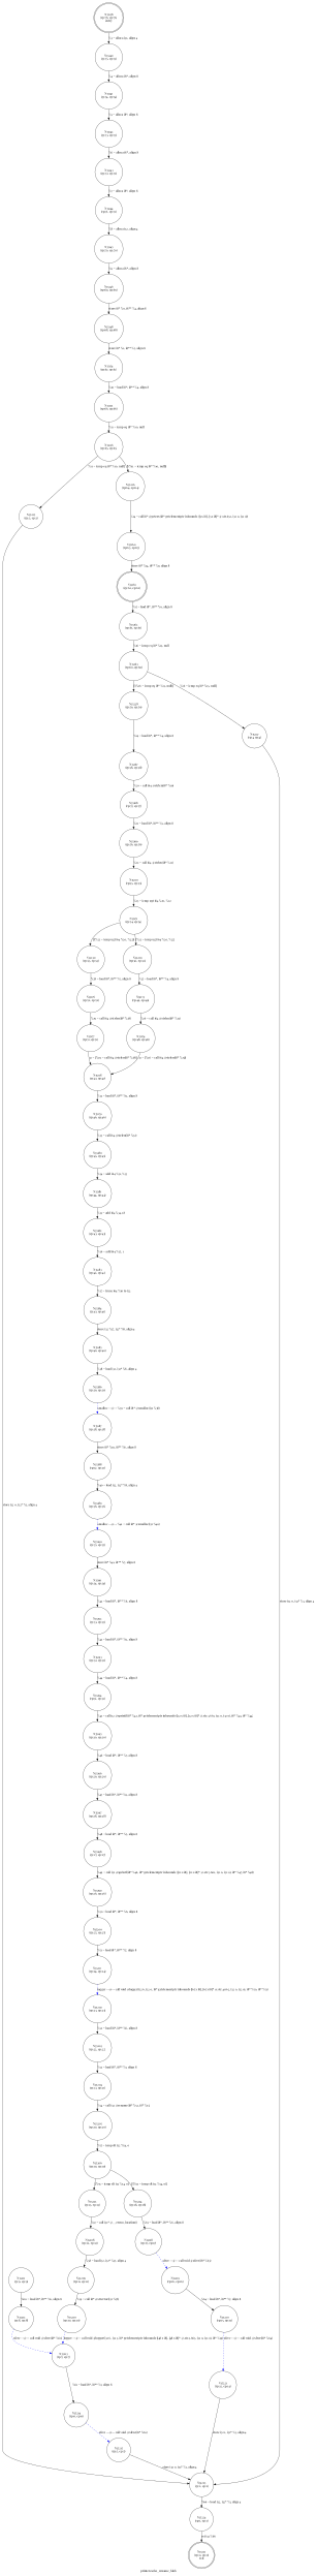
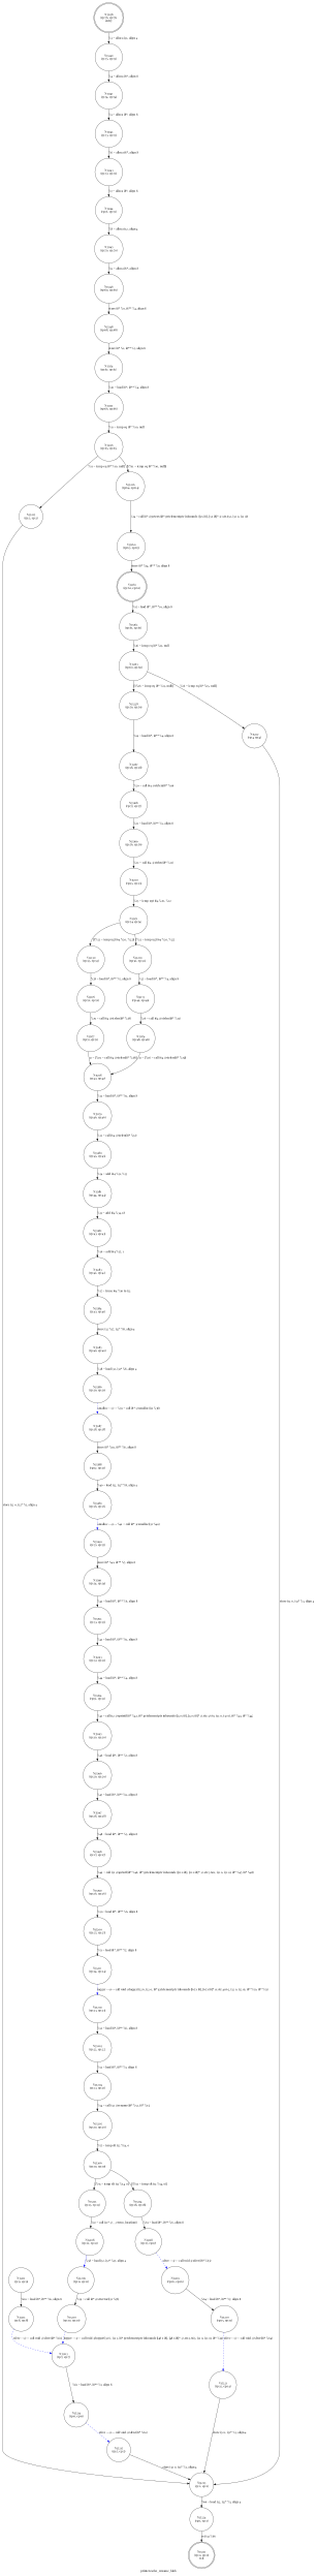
  digraph {
    fontname="Playfair Display"
    label=printercache_rename_blob
    node [fontname="Playfair Display" shape=circle]
    edge [fontname="Playfair Display"]
    n1 [label="N35137\n(rp:0, ep:0)\nexit" shape=doublecircle]
    n2 [label="N35138\n(rp:76, ep:76)\nentry" shape=doublecircle]
    n3 [label="N35140\n(rp:75, ep:75)"]
    n4 [label="N35141\n(rp:74, ep:74)"]
    n5 [label="N35142\n(rp:73, ep:73)"]
    n6 [label="N35143\n(rp:72, ep:72)"]
    n7 [label="N35144\n(rp:71, ep:71)"]
    n8 [label="N35145\n(rp:70, ep:70)"]
    n9 [label="N35146\n(rp:69, ep:69)"]
    n10 [label="N35148\n(rp:68, ep:68)"]
    n11 [label="N35154\n(rp:67, ep:67)"]
    n12 [label="N35155\n(rp:66, ep:66)"]
    n13 [label="N35156\n(rp:65, ep:65)"]
    n14 [label="N35225\n(rp:3, ep:3)"]
    n15 [label="N35226\n(rp:64, ep:64)"]
    n16 [label="N35223\n(rp:2, ep:2)"]
    n17 [label="N35160\n(rp:63, ep:63)"]
    n18 [label="N35224\n(rp:1, ep:1)"]
    n19 [label="N35161\n(rp:62, ep:62)" shape=doublecircle]
    n20 [label="N35162\n(rp:61, ep:61)"]
    n21 [label="N35163\n(rp:60, ep:60)"]
    n22 [label="N35227\n(rp:4, ep:4)"]
    n23 [label="N35228\n(rp:59, ep:59)"]
    n24 [label="N35167\n(rp:58, ep:58)"]
    n25 [label="N35168\n(rp:57, ep:57)"]
    n26 [label="N35169\n(rp:56, ep:56)"]
    n27 [label="N35170\n(rp:55, ep:55)"]
    n28 [label="N35171\n(rp:54, ep:54)"]
    n29 [label="N35229\n(rp:50, ep:50)"]
    n30 [label="N35230\n(rp:53, ep:53)"]
    n31 [label="N35173\n(rp:49, ep:49)"]
    n32 [label="N35176\n(rp:52, ep:52)"]
    n33 [label="N35174\n(rp:48, ep:48)"]
    n34 [label="N35177\n(rp:51, ep:51)"]
    n35 [label="N35178\n(rp:47, ep:47)"]
    n36 [label="N35179\n(rp:46, ep:46)"]
    n37 [label="N35180\n(rp:45, ep:45)"]
    n38 [label="N35181\n(rp:44, ep:44)"]
    n39 [label="N35182\n(rp:43, ep:43)"]
    n40 [label="N35183\n(rp:42, ep:42)"]
    n41 [label="N35184\n(rp:41, ep:41)"]
    n42 [label="N35185\n(rp:40, ep:40)"]
    n43 [label="N35186\n(rp:39, ep:39)"]
    n44 [label="N35187\n(rp:38, ep:38)"]
    n45 [label="N35188\n(rp:37, ep:37)"]
    n46 [label="N35189\n(rp:36, ep:36)"]
    n47 [label="N35190\n(rp:35, ep:35)"]
    n48 [label="N35191\n(rp:34, ep:34)"]
    n49 [label="N35192\n(rp:33, ep:33)"]
    n50 [label="N35193\n(rp:32, ep:32)"]
    n51 [label="N35194\n(rp:31, ep:31)"]
    n52 [label="N35195\n(rp:30, ep:30)"]
    n53 [label="N35196\n(rp:29, ep:29)"]
    n54 [label="N35197\n(rp:28, ep:28)"]
    n55 [label="N35198\n(rp:27, ep:27)"]
    n56 [label="N35199\n(rp:26, ep:26)"]
    n57 [label="N35200\n(rp:25, ep:25)"]
    n58 [label="N35201\n(rp:24, ep:24)"]
    n59 [label="N35202\n(rp:23, ep:23)"]
    n60 [label="N35203\n(rp:22, ep:22)"]
    n61 [label="N35204\n(rp:21, ep:21)"]
    n62 [label="N35205\n(rp:20, ep:20)"]
    n63 [label="N35206\n(rp:19, ep:19)"]
    n64 [label="N35233\n(rp:13, ep:13)"]
    n65 [label="N35234\n(rp:18, ep:18)"]
    n66 [label="N35208\n(rp:12, ep:12)"]
    n67 [label="N35218\n(rp:17, ep:17)"]
    n68 [label="N35209\n(rp:11, ep:11)"]
    n69 [label="N35219\n(rp:16, ep:16)"]
    n70 [label="N35210\n(rp:10, ep:10)"]
    n71 [label="N35213\n(rp:7, ep:7)"]
    n72 [label="N35211\n(rp:9, ep:9)"]
    n73 [label="N35212\n(rp:8, ep:8)"]
    n74 [label="N35214\n(rp:6, ep:6)"]
    n75 [label="N35215\n(rp:5, ep:5)"]
    n76 [label="N35220\n(rp:15, ep:15)"]
    n77 [label="N35221\n(rp:12, ep:14)"]
    n2 -> n3 [label="%3 = alloca i32, align 4"]
    n3 -> n4 [label="%4 = alloca i8*, align 8"]
    n4 -> n5 [label="%5 = alloca i8*, align 8"]
    n5 -> n6 [label="%6 = alloca i8*, align 8"]
    n6 -> n7 [label="%7 = alloca i8*, align 8"]
    n7 -> n8 [label="%8 = alloca i32, align 4"]
    n8 -> n9 [label="%9 = alloca i8*, align 8"]
    n9 -> n10 [label="store i8* %0, i8** %4, align 8"]
    n10 -> n11 [label="store i8* %1, i8** %5, align 8"]
    n11 -> n12 [label="%10 = load i8*, i8** %4, align 8"]
    n12 -> n13 [label="%11 = icmp eq i8* %10, null"]
    n13 -> n14 [label="[%11 = icmp eq i8* %10, null]"]
    n13 -> n15 [label="[!(%11 = icmp eq i8* %10, null)]"]
    n14 -> n16 [label="store i32 0, i32* %3, align 4"]
    n15 -> n17 [label="%14 = call i8* @getenv(i8* getelementptr inbounds ([5 x i8], [5 x i8]* @.str.652, i32 0, i32 0))"]
    n16 -> n18 [label="%66 = load i32, i32* %3, align 4"]
    n17 -> n19 [label="store i8* %14, i8** %9, align 8"]
    n18 -> n1 [label="ret i32 %66"]
    n19 -> n20 [label="%15 = load i8*, i8** %9, align 8"]
    n20 -> n21 [label="%16 = icmp eq i8* %15, null"]
    n21 -> n22 [label="[%16 = icmp eq i8* %15, null]"]
    n21 -> n23 [label="[!(%16 = icmp eq i8* %15, null)]"]
    n22 -> n16 [label="store i32 0, i32* %3, align 4"]
    n23 -> n24 [label="%19 = load i8*, i8** %4, align 8"]
    n24 -> n25 [label="%20 = call i64 @strlen(i8* %19)"]
    n25 -> n26 [label="%21 = load i8*, i8** %5, align 8"]
    n26 -> n27 [label="%22 = call i64 @strlen(i8* %21)"]
    n27 -> n28 [label="%23 = icmp ugt i64 %20, %22"]
    n28 -> n29 [label="[%23 = icmp ugt i64 %20, %22]"]
    n28 -> n30 [label="[!(%23 = icmp ugt i64 %20, %22)]"]
    n29 -> n31 [label="%25 = load i8*, i8** %4, align 8"]
    n30 -> n32 [label="%28 = load i8*, i8** %5, align 8"]
    n31 -> n33 [label="%26 = call i64 @strlen(i8* %25)"]
    n32 -> n34 [label="%29 = call i64 @strlen(i8* %28)"]
    n33 -> n35 [label="31 = [%26 = call i64 @strlen(i8* %25)]"]
    n34 -> n35 [label="31 = [%29 = call i64 @strlen(i8* %28)]"]
    n35 -> n36 [label="%32 = load i8*, i8** %9, align 8"]
    n36 -> n37 [label="%33 = call i64 @strlen(i8* %32)"]
    n37 -> n38 [label="%34 = add i64 %31, %33"]
    n38 -> n39 [label="%35 = add i64 %34, 18"]
    n39 -> n40 [label="%36 = add i64 %35, 1"]
    n40 -> n41 [label="%37 = trunc i64 %36 to i32"]
    n41 -> n42 [label="store i32 %37, i32* %8, align 4"]
    n42 -> n43 [label="%38 = load i32, i32* %8, align 4"]
    n43 -> n44 [color=blue label="xmalloc --@-- %39 = call i8* @xmalloc(i32 %38)" style=dashed]
    n44 -> n45 [label="store i8* %39, i8** %6, align 8"]
    n45 -> n46 [label="%40 = load i32, i32* %8, align 4"]
    n46 -> n47 [color=blue label="xmalloc --@-- %41 = call i8* @xmalloc(i32 %40)" style=dashed]
    n47 -> n48 [label="store i8* %41, i8** %7, align 8"]
    n48 -> n49 [label="%42 = load i8*, i8** %6, align 8"]
    n49 -> n50 [label="%43 = load i8*, i8** %9, align 8"]
    n50 -> n51 [label="%44 = load i8*, i8** %4, align 8"]
    n51 -> n52 [label="%45 = call i32 @sprintf(i8* %42, i8* getelementptr inbounds ([22 x i8], [22 x i8]* @.str.3.661, i32 0, i32 0), i8* %43, i8* %44)"]
    n52 -> n53 [label="%46 = load i8*, i8** %7, align 8"]
    n53 -> n54 [label="%47 = load i8*, i8** %9, align 8"]
    n54 -> n55 [label="%48 = load i8*, i8** %5, align 8"]
    n55 -> n56 [label="%49 = call i32 @sprintf(i8* %46, i8* getelementptr inbounds ([22 x i8], [22 x i8]* @.str.3.661, i32 0, i32 0), i8* %47, i8* %48)"]
    n56 -> n57 [label="%50 = load i8*, i8** %6, align 8"]
    n57 -> n58 [label="%51 = load i8*, i8** %7, align 8"]
    n58 -> n59 [color=blue label="logger --@-- call void @logger(i32 6, i32 0, i8* getelementptr inbounds ([65 x i8], [65 x i8]* @.str.4.662, i32 0, i32 0), i8* %50, i8* %51)" style=dashed]
    n59 -> n60 [label="%52 = load i8*, i8** %6, align 8"]
    n60 -> n61 [label="%53 = load i8*, i8** %7, align 8"]
    n61 -> n62 [label="%54 = call i32 @rename(i8* %52, i8* %53)"]
    n62 -> n63 [label="%55 = icmp slt i32 %54, 0"]
    n63 -> n64 [label="[%55 = icmp slt i32 %54, 0]"]
    n63 -> n65 [label="[!(%55 = icmp slt i32 %54, 0)]"]
    n64 -> n66 [label="%57 = call i32* @__errno_location()"]
    n65 -> n67 [label="%63 = load i8*, i8** %6, align 8"]
-   n66 -> n68 [label="%58 = load i32, i32* %57, align 4"]
+   n66 -> n68 [label="%58 = load i32, i32* %57, align 4" color=blue]
    n67 -> n69 [color=blue label="xfree --@-- call void @xfree(i8* %63)" style=dashed]
    n68 -> n70 [label="%59 = call i8* @strerror(i32 %58)"]
    n69 -> n76 [label="%64 = load i8*, i8** %7, align 8"]
    n70 -> n71 [color=blue label="logger --@-- call void @logger(i32 6, i32 3, i8* getelementptr inbounds ([48 x i8], [48 x i8]* @.str.5.663, i32 0, i32 0), i8* %59)" style=dashed]
    n71 -> n74 [label="%61 = load i8*, i8** %7, align 8"]
    n72 -> n73 [label="%60 = load i8*, i8** %6, align 8"]
    n73 -> n71 [color=blue label="xfree --@-- call void @xfree(i8* %60)" style=dashed]
    n74 -> n75 [color=blue label="xfree --@-- call void @xfree(i8* %61)" style=dashed]
    n75 -> n16 [label="store i32 0, i32* %3, align 4"]
    n76 -> n77 [color=blue label="xfree --@-- call void @xfree(i8* %64)" style=dashed]
    n77 -> n16 [label="store i32 1, i32* %3, align 4"]
  }
